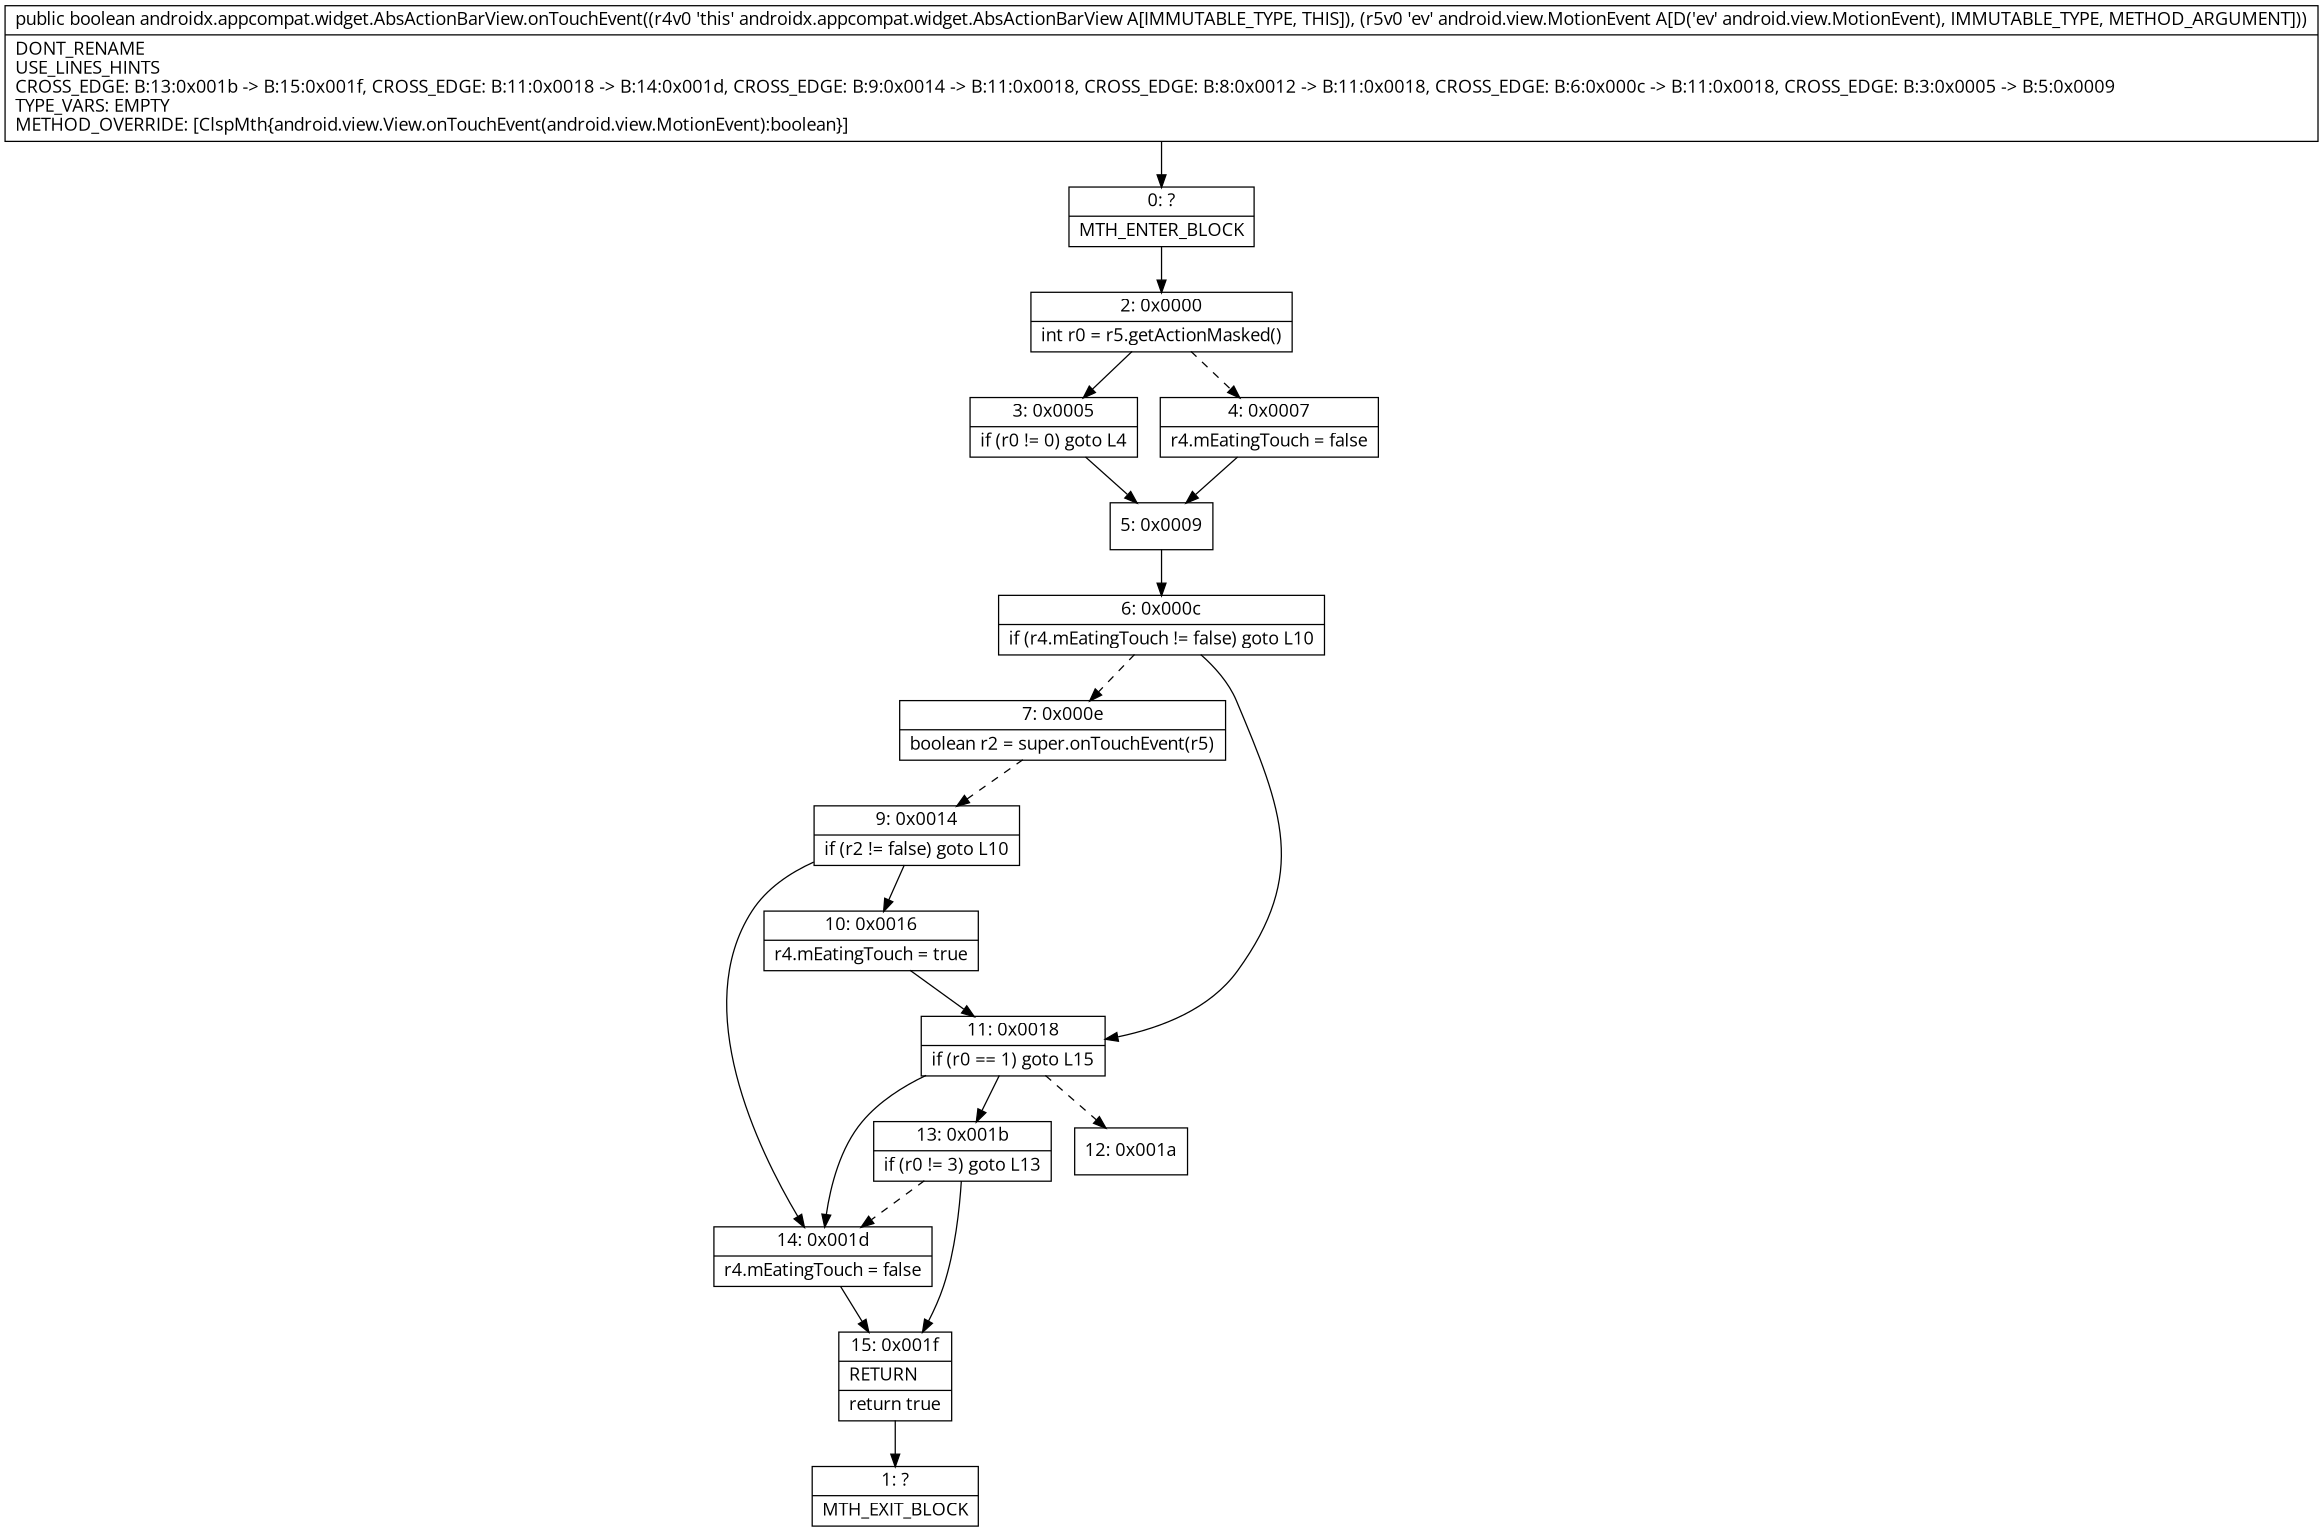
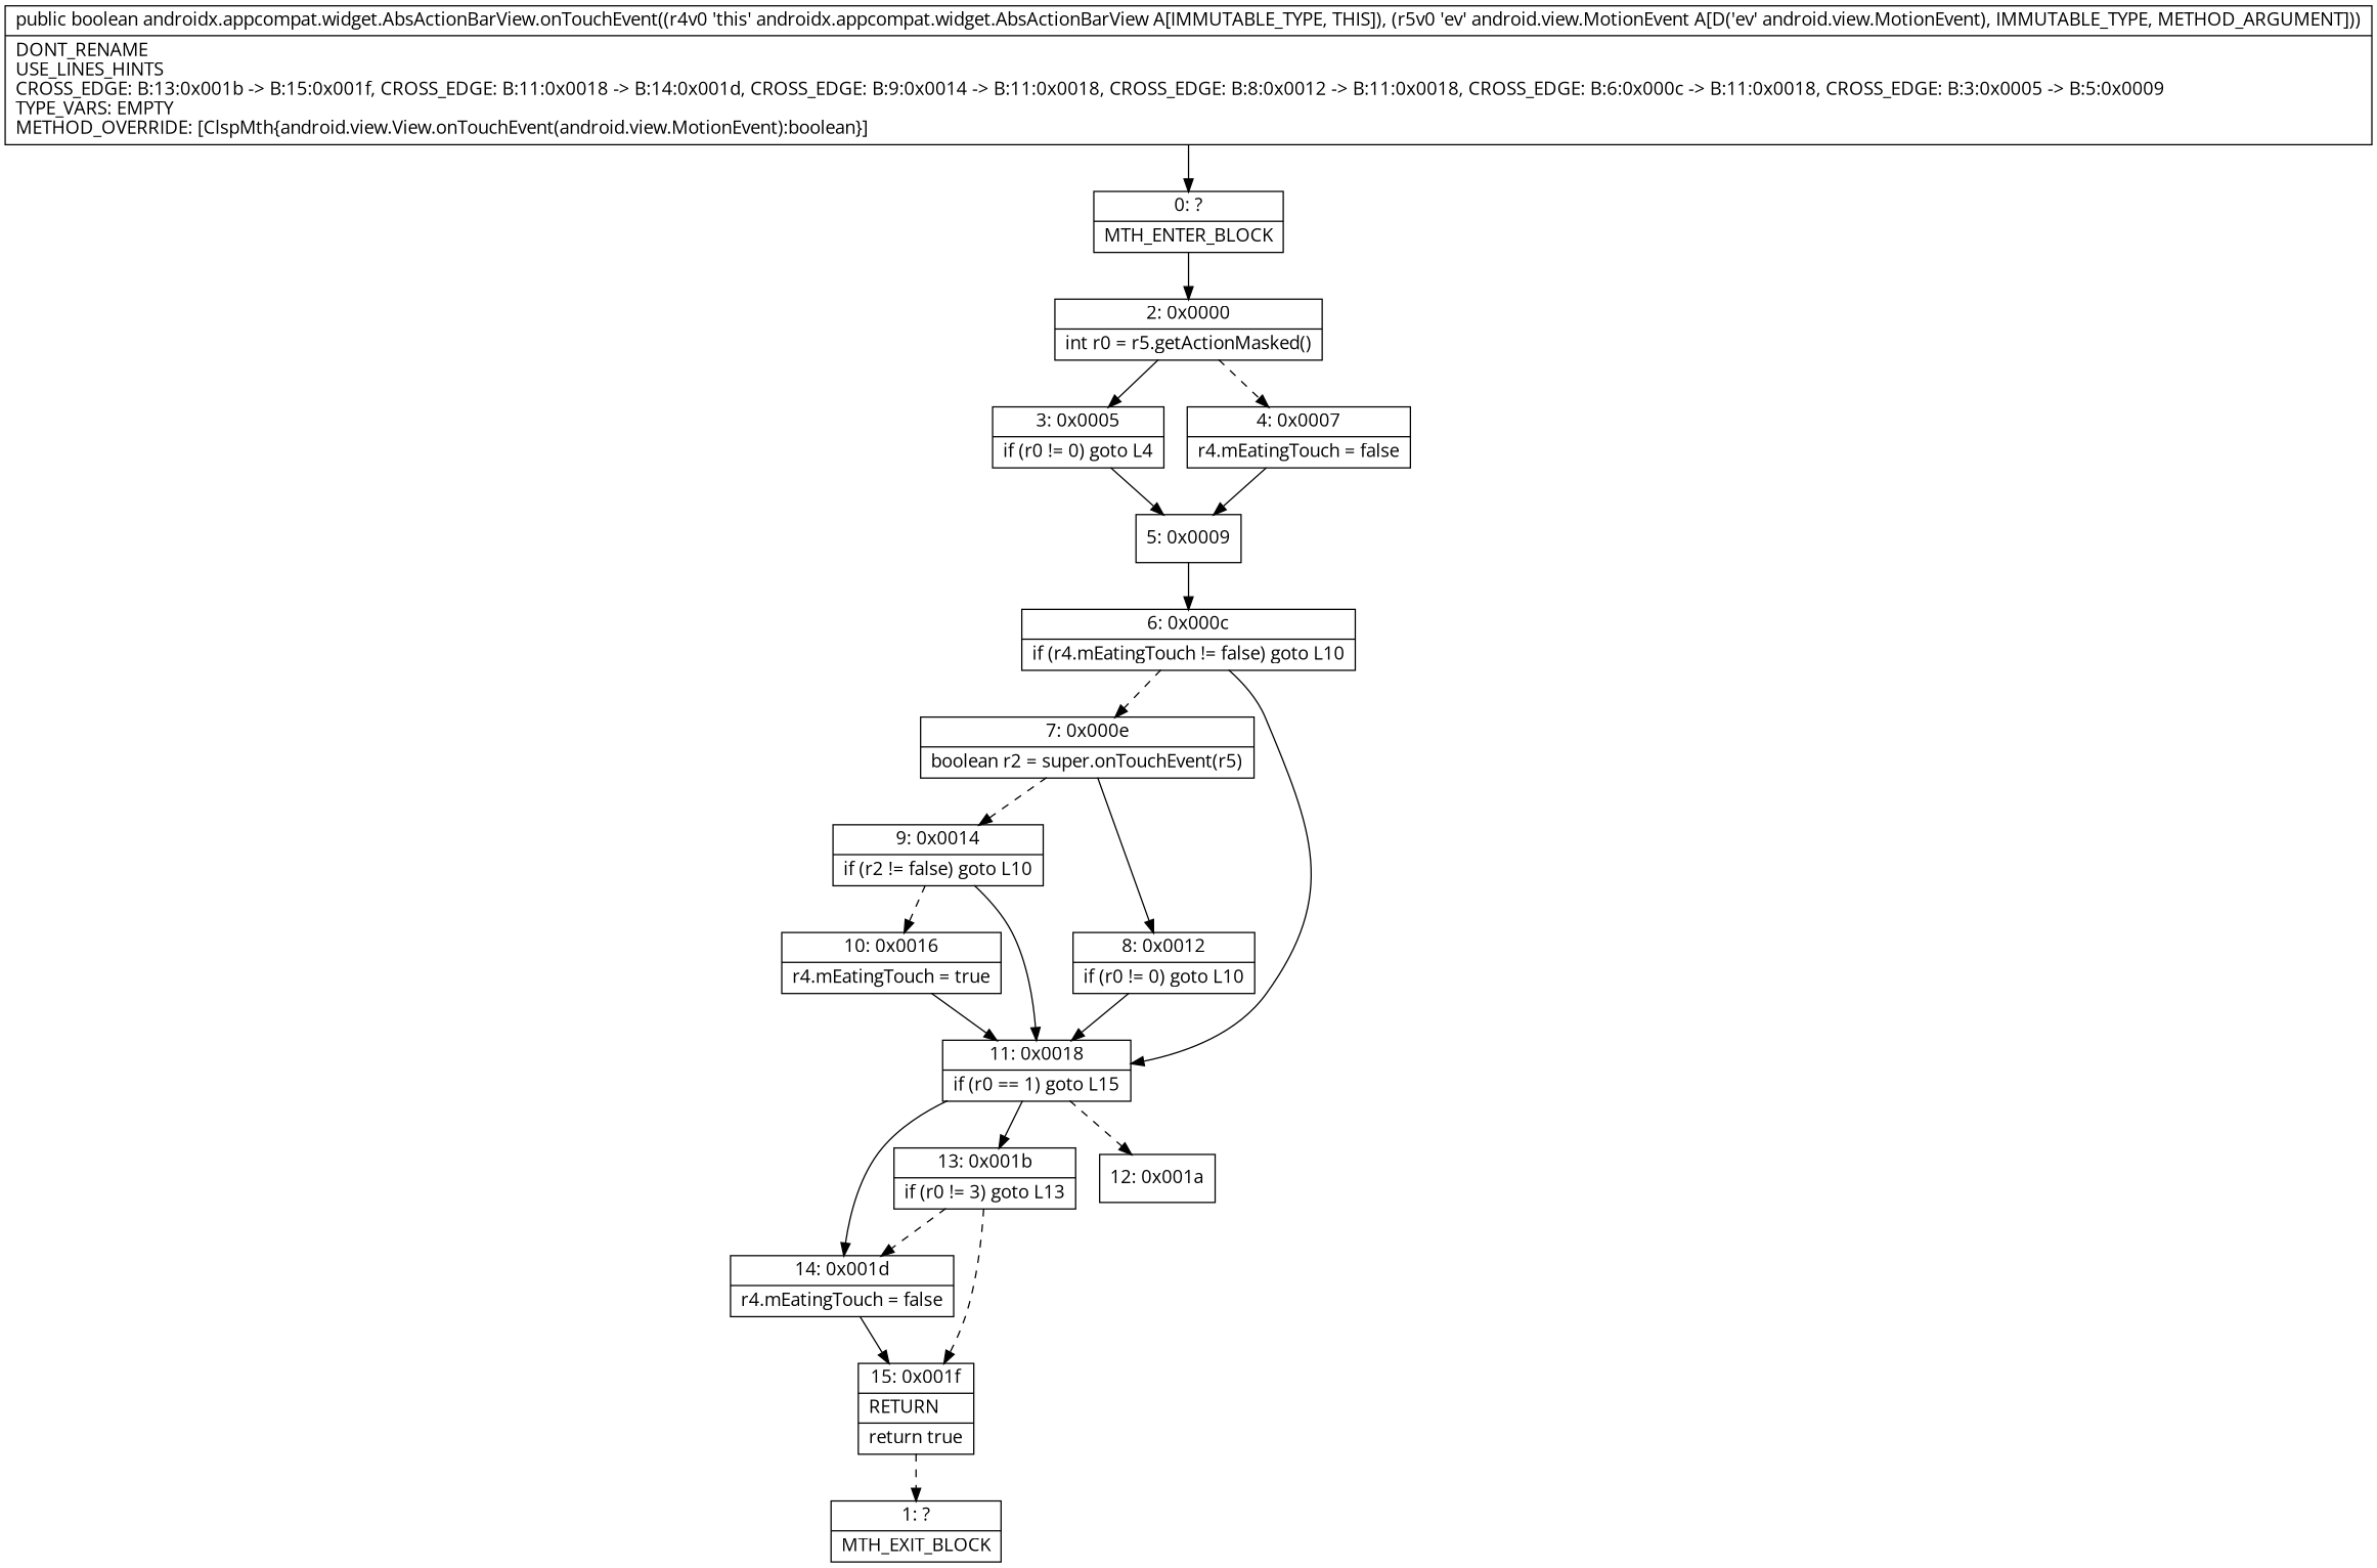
  digraph {
    fontname="Open Sans"
    node [fontname="Open Sans" shape=record]
    edge [fontname="Open Sans"]
    n1 [label="{0\:\ ?|MTH_ENTER_BLOCK\l}"]
    n2 [label="{2\:\ 0x0000|int r0 = r5.getActionMasked()\l}"]
    n3 [label="{3\:\ 0x0005|if (r0 != 0) goto L4\l}"]
    n4 [label="{4\:\ 0x0007|r4.mEatingTouch = false\l}"]
    n5 [label="{5\:\ 0x0009}"]
    n6 [label="{6\:\ 0x000c|if (r4.mEatingTouch != false) goto L10\l}"]
    n7 [label="{7\:\ 0x000e|boolean r2 = super.onTouchEvent(r5)\l}"]
    n8 [label="{11\:\ 0x0018|if (r0 == 1) goto L15\l}"]
+   n9 [label="{8\:\ 0x0012|if (r0 != 0) goto L10\l}"]
    n10 [label="{9\:\ 0x0014|if (r2 != false) goto L10\l}"]
    n11 [label="{12\:\ 0x001a}"]
    n12 [label="{14\:\ 0x001d|r4.mEatingTouch = false\l}"]
    n13 [label="{13\:\ 0x001b|if (r0 != 3) goto L13\l}"]
    n14 [label="{10\:\ 0x0016|r4.mEatingTouch = true\l}"]
    n15 [label="{15\:\ 0x001f|RETURN\l|return true\l}"]
    n16 [label="{1\:\ ?|MTH_EXIT_BLOCK\l}"]
    n17 [label="{public boolean androidx.appcompat.widget.AbsActionBarView.onTouchEvent((r4v0 'this' androidx.appcompat.widget.AbsActionBarView A[IMMUTABLE_TYPE, THIS]), (r5v0 'ev' android.view.MotionEvent A[D('ev' android.view.MotionEvent), IMMUTABLE_TYPE, METHOD_ARGUMENT]))  | DONT_RENAME\lUSE_LINES_HINTS\lCROSS_EDGE: B:13:0x001b \-\> B:15:0x001f, CROSS_EDGE: B:11:0x0018 \-\> B:14:0x001d, CROSS_EDGE: B:9:0x0014 \-\> B:11:0x0018, CROSS_EDGE: B:8:0x0012 \-\> B:11:0x0018, CROSS_EDGE: B:6:0x000c \-\> B:11:0x0018, CROSS_EDGE: B:3:0x0005 \-\> B:5:0x0009\lTYPE_VARS: EMPTY\lMETHOD_OVERRIDE: [ClspMth\{android.view.View.onTouchEvent(android.view.MotionEvent):boolean\}]\l}"]
    n1 -> n2
    n2 -> n3
    n2 -> n4 [style=dashed]
    n3 -> n5
    n4 -> n5
    n5 -> n6
    n6 -> n7 [style=dashed]
    n6 -> n8
+   n7 -> n9
    n7 -> n10 [style=dashed]
    n8 -> n11 [style=dashed]
    n8 -> n12
    n8 -> n13
-   n10 -> n12
-   n10 -> n14 [style=solid]
+   n9 -> n8
+   n10 -> n8
+   n10 -> n14 [style=dashed]
    n12 -> n15
    n13 -> n12 [style=dashed]
-   n13 -> n15
+   n13 -> n15 [style=dashed]
    n14 -> n8
-   n15 -> n16
+   n15 -> n16 [style=dashed]
    n17 -> n1
  }
